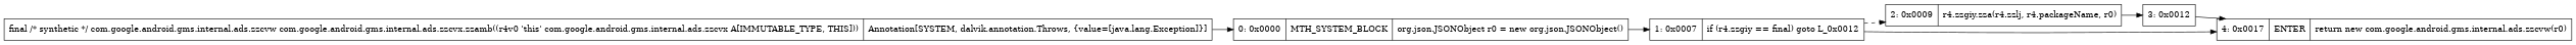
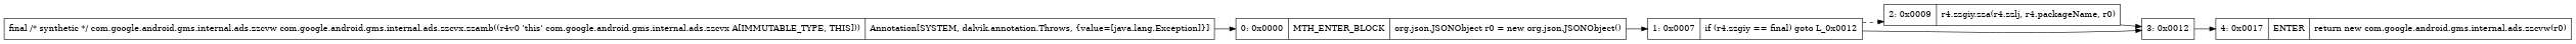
  digraph {
    rankdir=LR
    node [shape=record]
-   n1 [label="{0\:\ 0x0000|MTH_SYSTEM_BLOCK\l|org.json.JSONObject r0 = new org.json.JSONObject()\l}"]
+   n1 [label="{0\:\ 0x0000|MTH_ENTER_BLOCK\l|org.json.JSONObject r0 = new org.json.JSONObject()\l}"]
    n2 [label="{1\:\ 0x0007|if (r4.zzgiy == final) goto L_0x0012\l}"]
    n3 [label="{2\:\ 0x0009|r4.zzgiy.zza(r4.zzlj, r4.packageName, r0)\l}"]
    n4 [label="{3\:\ 0x0012}"]
    n5 [label="{4\:\ 0x0017|ENTER\l|return new com.google.android.gms.internal.ads.zzcvw(r0)\l}"]
    n6 [label="{final \/* synthetic *\/ com.google.android.gms.internal.ads.zzcvw com.google.android.gms.internal.ads.zzcvx.zzamb((r4v0 'this' com.google.android.gms.internal.ads.zzcvx A[IMMUTABLE_TYPE, THIS]))  | Annotation[SYSTEM, dalvik.annotation.Throws, \{value=[java.lang.Exception]\}]\l}"]
    n1 -> n2
    n2 -> n3 [style=dashed]
-   n2 -> n5
+   n2 -> n4
    n3 -> n4
    n4 -> n5
    n6 -> n1
  }
